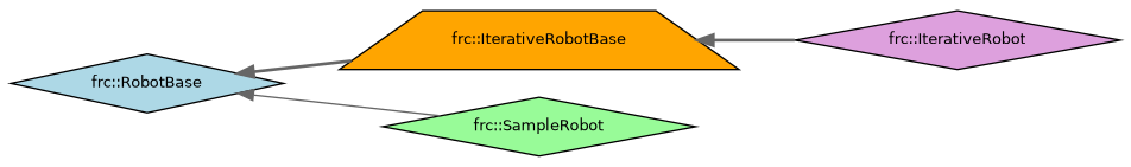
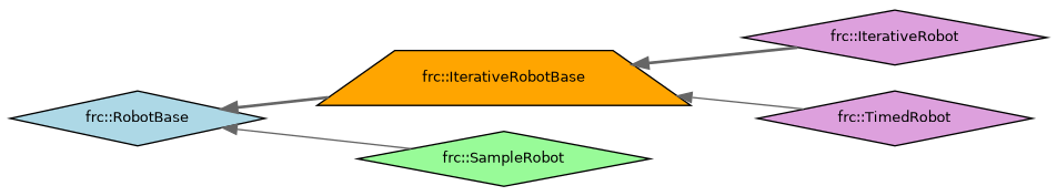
  digraph {
    rankdir=LR
    node [color=black fillcolor=plum fontname=Helvetica fontsize=10 shape=diamond style=filled]
    edge [color=gray40 dir=back fontname=Helvetica fontsize=10 labelfontname=Helvetica labelfontsize=10 style=bold]
    n1 [fillcolor=lightblue fontcolor=black height=0.2 label="frc::RobotBase" width=0.4]
    n2 [fillcolor=orange height=0.2 label="frc::IterativeRobotBase" shape=trapezium width=0.4]
    n3 [fillcolor=palegreen height=0.2 label="frc::SampleRobot" width=0.4]
    n4 [height=0.2 label="frc::IterativeRobot" width=0.4]
+   n5 [height=0.2 label="frc::TimedRobot" width=0.4]
    n1 -> n2
    n1 -> n3 [style=solid]
    n2 -> n4
+   n2 -> n5 [style=solid]
  }
